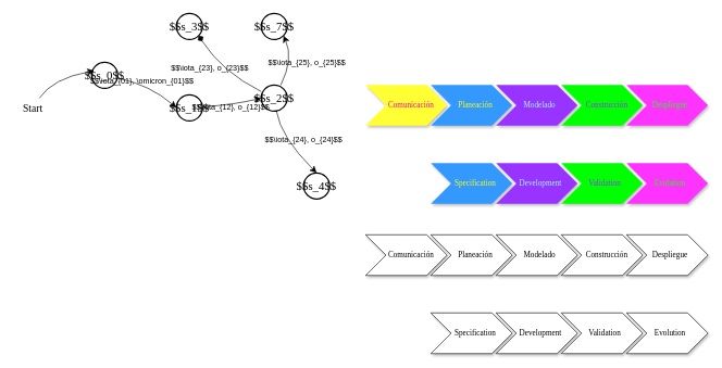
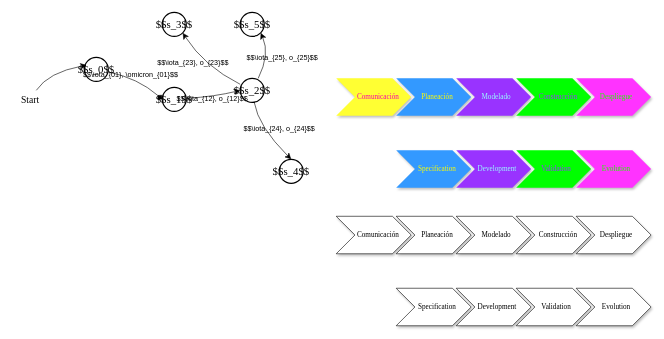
  <mxCell id="0" />
  <mxCell id="1" parent="0" />
  <mxCell id="2" value="$$s_0$$" style="strokeWidth=2;html=1;shape=mxgraph.flowchart.start_2;whiteSpace=wrap;hachureGap=4;fontFamily=Architects Daughter;fontSource=https%3A%2F%2Ffonts.googleapis.com%2Fcss%3Ffamily%3DArchitects%2BDaughter;fontSize=18;rounded=0;labelBackgroundColor=none;" vertex="1" parent="1"><mxGeometry x="140" y="95" width="40" height="40" as="geometry" /></mxCell>
  <mxCell id="3" value="$$s_1$$" style="strokeWidth=2;html=1;shape=mxgraph.flowchart.start_2;whiteSpace=wrap;hachureGap=4;fontFamily=Architects Daughter;fontSource=https%3A%2F%2Ffonts.googleapis.com%2Fcss%3Ffamily%3DArchitects%2BDaughter;fontSize=18;rounded=0;labelBackgroundColor=none;" vertex="1" parent="1"><mxGeometry x="270" y="145" width="40" height="40" as="geometry" /></mxCell>
  <mxCell id="4" value="$$s_2$$" style="strokeWidth=2;html=1;shape=mxgraph.flowchart.start_2;whiteSpace=wrap;hachureGap=4;fontFamily=Architects Daughter;fontSource=https%3A%2F%2Ffonts.googleapis.com%2Fcss%3Ffamily%3DArchitects%2BDaughter;fontSize=18;rounded=0;labelBackgroundColor=none;" vertex="1" parent="1"><mxGeometry x="400" y="130" width="40" height="40" as="geometry" /></mxCell>
  <mxCell id="5" value="$$s_3$$" style="strokeWidth=2;html=1;shape=mxgraph.flowchart.start_2;whiteSpace=wrap;hachureGap=4;fontFamily=Architects Daughter;fontSource=https%3A%2F%2Ffonts.googleapis.com%2Fcss%3Ffamily%3DArchitects%2BDaughter;fontSize=18;rounded=0;labelBackgroundColor=none;" vertex="1" parent="1"><mxGeometry x="270" y="20" width="40" height="40" as="geometry" /></mxCell>
  <mxCell id="6" value="$$s_4$$" style="strokeWidth=2;html=1;shape=mxgraph.flowchart.start_2;whiteSpace=wrap;hachureGap=4;fontFamily=Architects Daughter;fontSource=https%3A%2F%2Ffonts.googleapis.com%2Fcss%3Ffamily%3DArchitects%2BDaughter;fontSize=18;rounded=0;labelBackgroundColor=none;" vertex="1" parent="1"><mxGeometry x="465" y="265" width="40" height="40" as="geometry" /></mxCell>
- <mxCell id="7" value="$$s_7$$" style="strokeWidth=2;html=1;shape=mxgraph.flowchart.start_2;whiteSpace=wrap;hachureGap=4;fontFamily=Architects Daughter;fontSource=https%3A%2F%2Ffonts.googleapis.com%2Fcss%3Ffamily%3DArchitects%2BDaughter;fontSize=18;rounded=0;labelBackgroundColor=none;" vertex="1" parent="1"><mxGeometry x="400" y="20" width="40" height="40" as="geometry" /></mxCell>
- <mxCell id="8" style="edgeStyle=none;curved=1;rounded=0;orthogonalLoop=1;jettySize=auto;html=1;entryX=0;entryY=0.5;entryDx=0;entryDy=0;entryPerimeter=0;fontSize=12;startSize=8;endSize=8;" edge="1" parent="1" source="2" target="3"><mxGeometry relative="1" as="geometry"><Array as="points"><mxPoint x="230" y="130" /></Array></mxGeometry></mxCell>
+ <mxCell id="7" value="$$s_5$$" style="strokeWidth=2;html=1;shape=mxgraph.flowchart.start_2;whiteSpace=wrap;hachureGap=4;fontFamily=Architects Daughter;fontSource=https%3A%2F%2Ffonts.googleapis.com%2Fcss%3Ffamily%3DArchitects%2BDaughter;fontSize=18;rounded=0;labelBackgroundColor=none;" vertex="1" parent="1"><mxGeometry x="400" y="20" width="40" height="40" as="geometry" /></mxCell>
+ <mxCell id="8" style="edgeStyle=none;curved=1;rounded=0;orthogonalLoop=1;jettySize=auto;html=1;entryX=0;entryY=0.5;entryDx=0;entryDy=0;entryPerimeter=0;fontSize=12;startSize=8;endSize=8;endArrow=diamond;" edge="1" parent="1" source="2" target="3"><mxGeometry relative="1" as="geometry"><Array as="points"><mxPoint x="230" y="130" /></Array></mxGeometry></mxCell>
  <mxCell id="9" value="$$\iota_{01}, \omicron_{01}$$" style="edgeLabel;html=1;align=center;verticalAlign=middle;resizable=0;points=[];fontSize=12;textDirection=ltr;labelBackgroundColor=none;labelBorderColor=none;textShadow=0;" vertex="1" connectable="0" parent="8"><mxGeometry x="-0.001" y="-9" relative="1" as="geometry"><mxPoint x="-8" y="-13" as="offset" /></mxGeometry></mxCell>
  <mxCell id="10" style="edgeStyle=none;curved=1;rounded=0;orthogonalLoop=1;jettySize=auto;html=1;entryX=0;entryY=0.5;entryDx=0;entryDy=0;entryPerimeter=0;fontSize=12;startSize=8;endSize=8;" edge="1" parent="1" source="3" target="4"><mxGeometry relative="1" as="geometry"><Array as="points"><mxPoint x="360" y="160" /></Array></mxGeometry></mxCell>
  <mxCell id="11" value="&lt;span style=&quot;&quot;&gt;$$\iota_{12}, o_{12}$$&lt;/span&gt;" style="edgeLabel;html=1;align=center;verticalAlign=middle;resizable=0;points=[];fontSize=12;labelBackgroundColor=none;" vertex="1" connectable="0" parent="10"><mxGeometry x="-0.014" y="4" relative="1" as="geometry"><mxPoint x="-2" y="8" as="offset" /></mxGeometry></mxCell>
  <mxCell id="12" style="edgeStyle=none;curved=1;rounded=0;orthogonalLoop=1;jettySize=auto;html=1;entryX=0.855;entryY=0.855;entryDx=0;entryDy=0;entryPerimeter=0;fontSize=12;startSize=8;endSize=8;" edge="1" parent="1" source="4" target="7"><mxGeometry relative="1" as="geometry"><Array as="points"><mxPoint x="450" y="90" /></Array></mxGeometry></mxCell>
  <mxCell id="13" value="&lt;span style=&quot;&quot;&gt;$$\iota_{25}, o_{25}$$&lt;/span&gt;" style="edgeLabel;html=1;align=center;verticalAlign=middle;resizable=0;points=[];fontSize=12;labelBackgroundColor=none;" vertex="1" connectable="0" parent="12"><mxGeometry x="-0.147" y="6" relative="1" as="geometry"><mxPoint x="29" as="offset" /></mxGeometry></mxCell>
- <mxCell id="14" style="edgeStyle=none;curved=1;rounded=0;orthogonalLoop=1;jettySize=auto;html=1;entryX=0.855;entryY=0.855;entryDx=0;entryDy=0;entryPerimeter=0;fontSize=12;startSize=8;endSize=8;endArrow=diamond;" edge="1" parent="1" source="4" target="5"><mxGeometry relative="1" as="geometry"><Array as="points"><mxPoint x="340" y="110" /></Array></mxGeometry></mxCell>
+ <mxCell id="14" style="edgeStyle=none;curved=1;rounded=0;orthogonalLoop=1;jettySize=auto;html=1;entryX=0.855;entryY=0.855;entryDx=0;entryDy=0;entryPerimeter=0;fontSize=12;startSize=8;endSize=8;" edge="1" parent="1" source="4" target="5"><mxGeometry relative="1" as="geometry"><Array as="points"><mxPoint x="340" y="110" /></Array></mxGeometry></mxCell>
  <mxCell id="15" value="&lt;span style=&quot;&quot;&gt;$$\iota_{23}, o_{23}$$&lt;/span&gt;" style="edgeLabel;html=1;align=center;verticalAlign=middle;resizable=0;points=[];fontSize=12;labelBackgroundColor=none;" vertex="1" connectable="0" parent="14"><mxGeometry x="-0.055" y="-8" relative="1" as="geometry"><mxPoint x="-27" as="offset" /></mxGeometry></mxCell>
  <mxCell id="16" style="edgeStyle=none;curved=1;rounded=0;orthogonalLoop=1;jettySize=auto;html=1;entryX=0.5;entryY=0;entryDx=0;entryDy=0;entryPerimeter=0;fontSize=12;startSize=8;endSize=8;" edge="1" parent="1" source="4" target="6"><mxGeometry relative="1" as="geometry"><Array as="points"><mxPoint x="430" y="210" /></Array></mxGeometry></mxCell>
  <mxCell id="17" value="&lt;span style=&quot;&quot;&gt;$$\iota_{24}, o_{24}$$&lt;/span&gt;" style="edgeLabel;html=1;align=center;verticalAlign=middle;resizable=0;points=[];fontSize=12;labelBackgroundColor=none;" vertex="1" connectable="0" parent="16"><mxGeometry x="-0.238" y="-2" relative="1" as="geometry"><mxPoint x="33" as="offset" /></mxGeometry></mxCell>
  <mxCell id="18" value="" style="edgeStyle=none;orthogonalLoop=1;jettySize=auto;html=1;rounded=0;fontSize=12;startSize=8;endSize=8;curved=1;entryX=0.1;entryY=0.325;entryDx=0;entryDy=0;entryPerimeter=0;" edge="1" parent="1" source="19" target="2"><mxGeometry width="120" relative="1" as="geometry"><mxPoint x="50" y="150" as="sourcePoint" /><mxPoint x="140" y="149.5" as="targetPoint" /><Array as="points"><mxPoint x="80" y="120" /></Array></mxGeometry></mxCell>
  <mxCell id="19" value="Start" style="text;strokeColor=none;fillColor=none;html=1;align=center;verticalAlign=middle;whiteSpace=wrap;rounded=0;fontSize=16;fontFamily=Architects Daughter;fontSource=https%3A%2F%2Ffonts.googleapis.com%2Fcss%3Ffamily%3DArchitects%2BDaughter;" vertex="1" parent="1"><mxGeometry x="20" y="150" width="60" height="30" as="geometry" /></mxCell>
  <mxCell id="20" value="&amp;nbsp; &amp;nbsp; &amp;nbsp;Comunicación" style="html=1;outlineConnect=0;whiteSpace=wrap;fillColor=#FFFF33;shape=mxgraph.archimate3.valueStream;hachureGap=4;fontFamily=Architects Daughter;fontSource=https%3A%2F%2Ffonts.googleapis.com%2Fcss%3Ffamily%3DArchitects%2BDaughter;strokeColor=none;fontColor=#FC00A8;gradientColor=none;shadow=1;" vertex="1" parent="1"><mxGeometry x="560" y="130" width="125" height="62.5" as="geometry" /></mxCell>
  <mxCell id="21" value="&amp;nbsp; &amp;nbsp; Planeación" style="html=1;outlineConnect=0;whiteSpace=wrap;fillColor=#3399FF;shape=mxgraph.archimate3.valueStream;hachureGap=4;fontFamily=Architects Daughter;fontSource=https%3A%2F%2Ffonts.googleapis.com%2Fcss%3Ffamily%3DArchitects%2BDaughter;strokeColor=none;fontColor=#FFFF00;gradientColor=none;shadow=1;" vertex="1" parent="1"><mxGeometry x="660" y="130" width="125" height="62.5" as="geometry" /></mxCell>
  <mxCell id="22" value="&amp;nbsp; &amp;nbsp;Modelado" style="html=1;outlineConnect=0;whiteSpace=wrap;fillColor=#9933FF;shape=mxgraph.archimate3.valueStream;hachureGap=4;fontFamily=Architects Daughter;fontSource=https%3A%2F%2Ffonts.googleapis.com%2Fcss%3Ffamily%3DArchitects%2BDaughter;strokeColor=none;fontColor=#99FFFF;gradientColor=none;shadow=1;" vertex="1" parent="1"><mxGeometry x="760" y="130" width="125" height="62.5" as="geometry" /></mxCell>
  <mxCell id="23" value="&amp;nbsp; &amp;nbsp; &amp;nbsp;Construcción" style="html=1;outlineConnect=0;whiteSpace=wrap;fillColor=#00FF00;shape=mxgraph.archimate3.valueStream;hachureGap=4;fontFamily=Architects Daughter;fontSource=https%3A%2F%2Ffonts.googleapis.com%2Fcss%3Ffamily%3DArchitects%2BDaughter;strokeColor=none;fontColor=#9933FF;gradientColor=none;shadow=1;" vertex="1" parent="1"><mxGeometry x="860" y="130" width="125" height="62.5" as="geometry" /></mxCell>
  <mxCell id="24" value="&amp;nbsp; &amp;nbsp;&lt;font color=&quot;#22ff00&quot;&gt;Despliegue&lt;/font&gt;" style="html=1;outlineConnect=0;whiteSpace=wrap;fillColor=#FF33FF;shape=mxgraph.archimate3.valueStream;hachureGap=4;fontFamily=Architects Daughter;fontSource=https%3A%2F%2Ffonts.googleapis.com%2Fcss%3Ffamily%3DArchitects%2BDaughter;strokeColor=none;fontColor=#9933FF;gradientColor=none;shadow=1;" vertex="1" parent="1"><mxGeometry x="960" y="130" width="125" height="62.5" as="geometry" /></mxCell>
  <mxCell id="25" value="&amp;nbsp; &amp;nbsp; Specification" style="html=1;outlineConnect=0;whiteSpace=wrap;fillColor=#3399FF;shape=mxgraph.archimate3.valueStream;hachureGap=4;fontFamily=Architects Daughter;fontSource=https%3A%2F%2Ffonts.googleapis.com%2Fcss%3Ffamily%3DArchitects%2BDaughter;strokeColor=none;fontColor=#FFFF00;gradientColor=none;shadow=1;" vertex="1" parent="1"><mxGeometry x="660" y="250" width="125" height="62.5" as="geometry" /></mxCell>
  <mxCell id="26" value="&amp;nbsp; &amp;nbsp; Development" style="html=1;outlineConnect=0;whiteSpace=wrap;fillColor=#9933FF;shape=mxgraph.archimate3.valueStream;hachureGap=4;fontFamily=Architects Daughter;fontSource=https%3A%2F%2Ffonts.googleapis.com%2Fcss%3Ffamily%3DArchitects%2BDaughter;strokeColor=none;fontColor=#99FFFF;gradientColor=none;shadow=1;" vertex="1" parent="1"><mxGeometry x="760" y="250" width="125" height="62.5" as="geometry" /></mxCell>
  <mxCell id="27" value="&amp;nbsp; &amp;nbsp;Validation" style="html=1;outlineConnect=0;whiteSpace=wrap;fillColor=#00FF00;shape=mxgraph.archimate3.valueStream;hachureGap=4;fontFamily=Architects Daughter;fontSource=https%3A%2F%2Ffonts.googleapis.com%2Fcss%3Ffamily%3DArchitects%2BDaughter;strokeColor=none;fontColor=#9933FF;gradientColor=none;shadow=1;" vertex="1" parent="1"><mxGeometry x="860" y="250" width="125" height="62.5" as="geometry" /></mxCell>
  <mxCell id="28" value="&amp;nbsp; &amp;nbsp;&lt;font color=&quot;#22ff00&quot;&gt;Evolution&lt;/font&gt;" style="html=1;outlineConnect=0;whiteSpace=wrap;fillColor=#FF33FF;shape=mxgraph.archimate3.valueStream;hachureGap=4;fontFamily=Architects Daughter;fontSource=https%3A%2F%2Ffonts.googleapis.com%2Fcss%3Ffamily%3DArchitects%2BDaughter;strokeColor=none;fontColor=#9933FF;gradientColor=none;shadow=1;" vertex="1" parent="1"><mxGeometry x="960" y="250" width="125" height="62.5" as="geometry" /></mxCell>
  <mxCell id="29" value="&amp;nbsp; &amp;nbsp; &amp;nbsp;Comunicación" style="html=1;outlineConnect=0;whiteSpace=wrap;shape=mxgraph.archimate3.valueStream;hachureGap=4;fontFamily=Architects Daughter;fontSource=https%3A%2F%2Ffonts.googleapis.com%2Fcss%3Ffamily%3DArchitects%2BDaughter;shadow=1;" vertex="1" parent="1"><mxGeometry x="560" y="360" width="125" height="62.5" as="geometry" /></mxCell>
  <mxCell id="30" value="&amp;nbsp; &amp;nbsp; Planeación" style="html=1;outlineConnect=0;whiteSpace=wrap;shape=mxgraph.archimate3.valueStream;hachureGap=4;fontFamily=Architects Daughter;fontSource=https%3A%2F%2Ffonts.googleapis.com%2Fcss%3Ffamily%3DArchitects%2BDaughter;shadow=1;" vertex="1" parent="1"><mxGeometry x="660" y="360" width="125" height="62.5" as="geometry" /></mxCell>
  <mxCell id="31" value="&amp;nbsp; &amp;nbsp;Modelado" style="html=1;outlineConnect=0;whiteSpace=wrap;shape=mxgraph.archimate3.valueStream;hachureGap=4;fontFamily=Architects Daughter;fontSource=https%3A%2F%2Ffonts.googleapis.com%2Fcss%3Ffamily%3DArchitects%2BDaughter;shadow=1;" vertex="1" parent="1"><mxGeometry x="760" y="360" width="125" height="62.5" as="geometry" /></mxCell>
  <mxCell id="32" value="&amp;nbsp; &amp;nbsp; &amp;nbsp;Construcción" style="html=1;outlineConnect=0;whiteSpace=wrap;shape=mxgraph.archimate3.valueStream;hachureGap=4;fontFamily=Architects Daughter;fontSource=https%3A%2F%2Ffonts.googleapis.com%2Fcss%3Ffamily%3DArchitects%2BDaughter;shadow=1;" vertex="1" parent="1"><mxGeometry x="860" y="360" width="125" height="62.5" as="geometry" /></mxCell>
  <mxCell id="33" value="&amp;nbsp; &amp;nbsp;&lt;font&gt;Despliegue&lt;/font&gt;" style="html=1;outlineConnect=0;whiteSpace=wrap;shape=mxgraph.archimate3.valueStream;hachureGap=4;fontFamily=Architects Daughter;fontSource=https%3A%2F%2Ffonts.googleapis.com%2Fcss%3Ffamily%3DArchitects%2BDaughter;shadow=1;" vertex="1" parent="1"><mxGeometry x="960" y="360" width="125" height="62.5" as="geometry" /></mxCell>
  <mxCell id="34" value="&amp;nbsp; &amp;nbsp; Specification" style="html=1;outlineConnect=0;whiteSpace=wrap;shape=mxgraph.archimate3.valueStream;hachureGap=4;fontFamily=Architects Daughter;fontSource=https%3A%2F%2Ffonts.googleapis.com%2Fcss%3Ffamily%3DArchitects%2BDaughter;shadow=1;" vertex="1" parent="1"><mxGeometry x="660" y="480" width="125" height="62.5" as="geometry" /></mxCell>
  <mxCell id="35" value="&amp;nbsp; &amp;nbsp; Development" style="html=1;outlineConnect=0;whiteSpace=wrap;shape=mxgraph.archimate3.valueStream;hachureGap=4;fontFamily=Architects Daughter;fontSource=https%3A%2F%2Ffonts.googleapis.com%2Fcss%3Ffamily%3DArchitects%2BDaughter;shadow=1;" vertex="1" parent="1"><mxGeometry x="760" y="480" width="125" height="62.5" as="geometry" /></mxCell>
  <mxCell id="36" value="&amp;nbsp; &amp;nbsp;Validation" style="html=1;outlineConnect=0;whiteSpace=wrap;shape=mxgraph.archimate3.valueStream;hachureGap=4;fontFamily=Architects Daughter;fontSource=https%3A%2F%2Ffonts.googleapis.com%2Fcss%3Ffamily%3DArchitects%2BDaughter;shadow=1;" vertex="1" parent="1"><mxGeometry x="860" y="480" width="125" height="62.5" as="geometry" /></mxCell>
  <mxCell id="37" value="&amp;nbsp; &amp;nbsp;&lt;font&gt;Evolution&lt;/font&gt;" style="html=1;outlineConnect=0;whiteSpace=wrap;shape=mxgraph.archimate3.valueStream;hachureGap=4;fontFamily=Architects Daughter;fontSource=https%3A%2F%2Ffonts.googleapis.com%2Fcss%3Ffamily%3DArchitects%2BDaughter;shadow=1;" vertex="1" parent="1"><mxGeometry x="960" y="480" width="125" height="62.5" as="geometry" /></mxCell>
